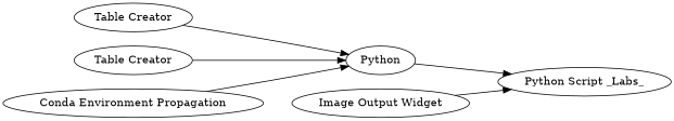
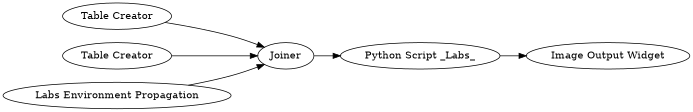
  digraph {
    rankdir=LR
    n1 [label="Table Creator"]
-   n2 [label=Python]
+   n2 [label=Joiner]
    n3 [label="Python Script _Labs_"]
    n4 [label="Image Output Widget"]
    n5 [label="Table Creator"]
-   n6 [label="Conda Environment Propagation"]
+   n6 [label="Labs Environment Propagation"]
    n1 -> n2
    n2 -> n3
-   n4 -> n3
+   n3 -> n4
    n5 -> n2
    n6 -> n2
  }
